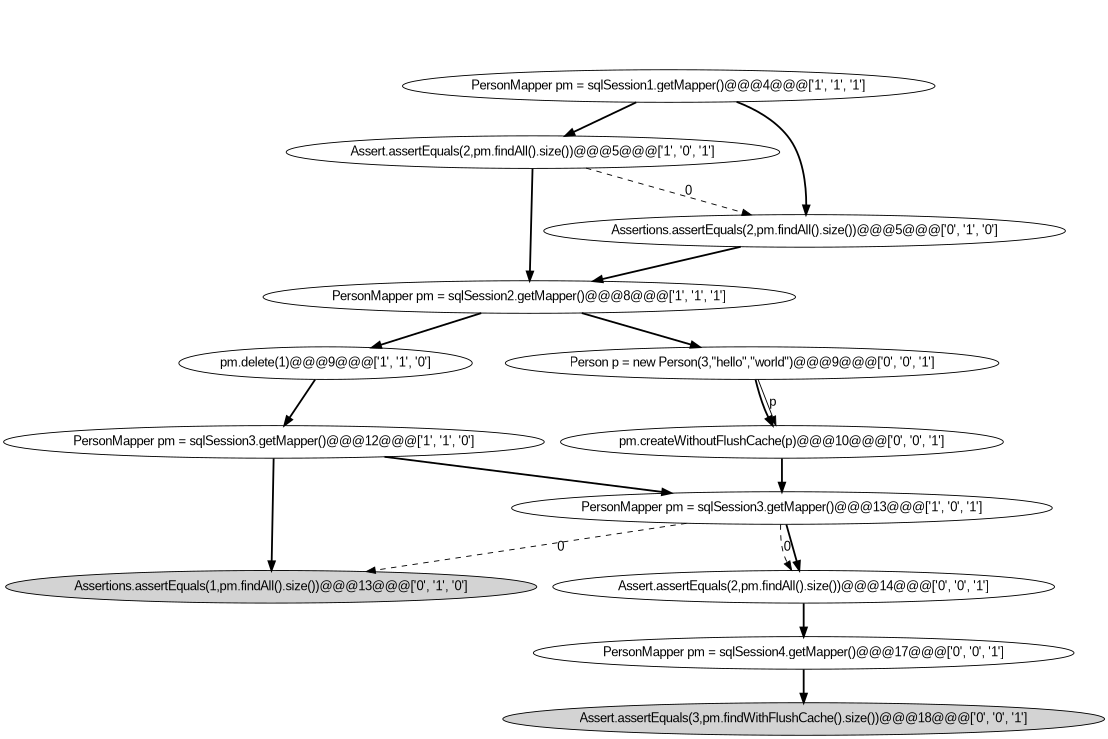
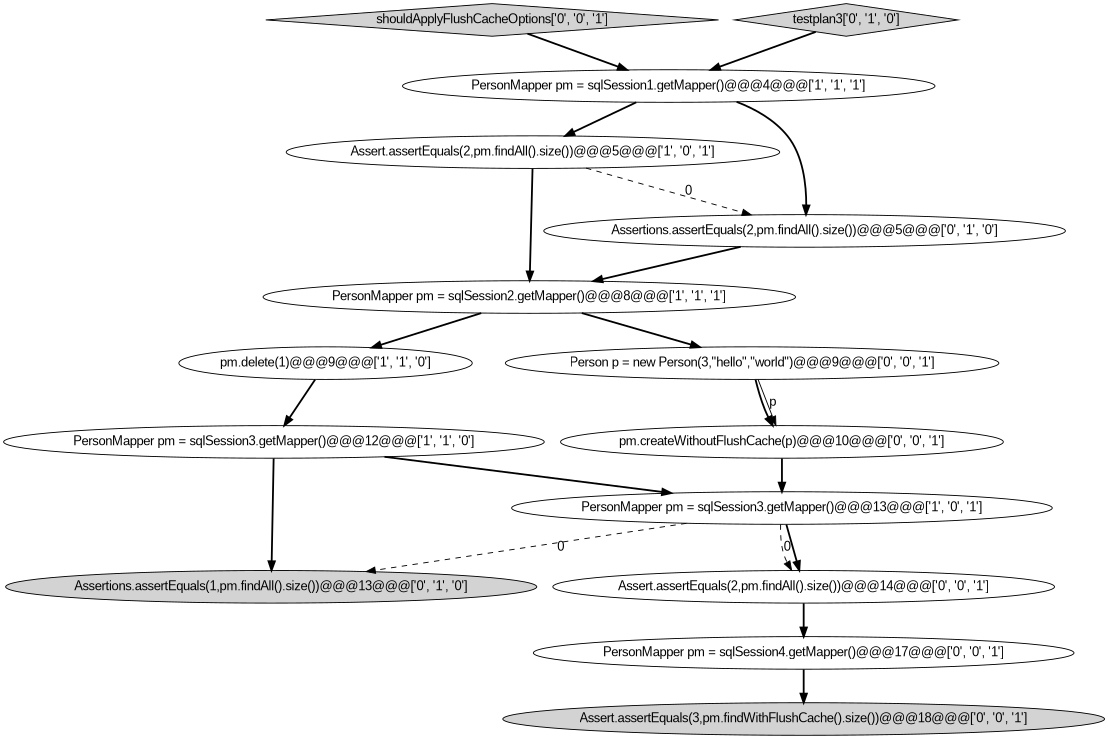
  digraph {
    fontname="Liberation Sans"
    node [fillcolor=white fontname="Liberation Sans" shape=ellipse style=filled]
    edge [fontname="Liberation Sans" style=bold]
+   n1 [fillcolor=lightgray label="shouldApplyFlushCacheOptions['0', '0', '1']" shape=diamond]
    n2 [label="PersonMapper pm = sqlSession1.getMapper()@@@4@@@['1', '1', '1']"]
    n3 [label="Assert.assertEquals(2,pm.findAll().size())@@@5@@@['1', '0', '1']"]
    n4 [label="Assertions.assertEquals(2,pm.findAll().size())@@@5@@@['0', '1', '0']"]
    n5 [label="PersonMapper pm = sqlSession2.getMapper()@@@8@@@['1', '1', '1']"]
    n6 [label="pm.delete(1)@@@9@@@['1', '1', '0']"]
    n7 [label="Person p = new Person(3,\"hello\",\"world\")@@@9@@@['0', '0', '1']"]
    n8 [label="PersonMapper pm = sqlSession3.getMapper()@@@12@@@['1', '1', '0']"]
    n9 [label="pm.createWithoutFlushCache(p)@@@10@@@['0', '0', '1']"]
    n10 [label="PersonMapper pm = sqlSession3.getMapper()@@@13@@@['1', '0', '1']"]
    n11 [fillcolor=lightgray label="Assertions.assertEquals(1,pm.findAll().size())@@@13@@@['0', '1', '0']"]
    n12 [label="Assert.assertEquals(2,pm.findAll().size())@@@14@@@['0', '0', '1']"]
    n13 [label="PersonMapper pm = sqlSession4.getMapper()@@@17@@@['0', '0', '1']"]
    n14 [fillcolor=lightgray label="Assert.assertEquals(3,pm.findWithFlushCache().size())@@@18@@@['0', '0', '1']"]
+   n15 [fillcolor=lightgray label="testplan3['0', '1', '0']" shape=diamond]
+   n1 -> n2
    n2 -> n3
    n2 -> n4
    n3 -> n4 [label=0 style=dashed]
    n3 -> n5
    n4 -> n5
    n5 -> n6
    n5 -> n7
    n6 -> n8
    n7 -> n9 [label=p style=solid]
    n7 -> n9
    n8 -> n10
    n8 -> n11
    n9 -> n10
    n10 -> n11 [label=0 style=dashed]
    n10 -> n12 [label=0 style=dashed]
    n10 -> n12
    n12 -> n13
    n13 -> n14
+   n15 -> n2
  }
